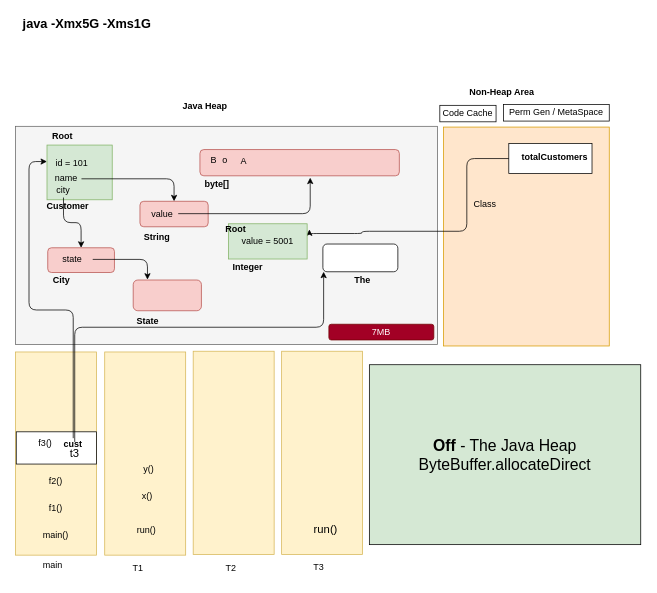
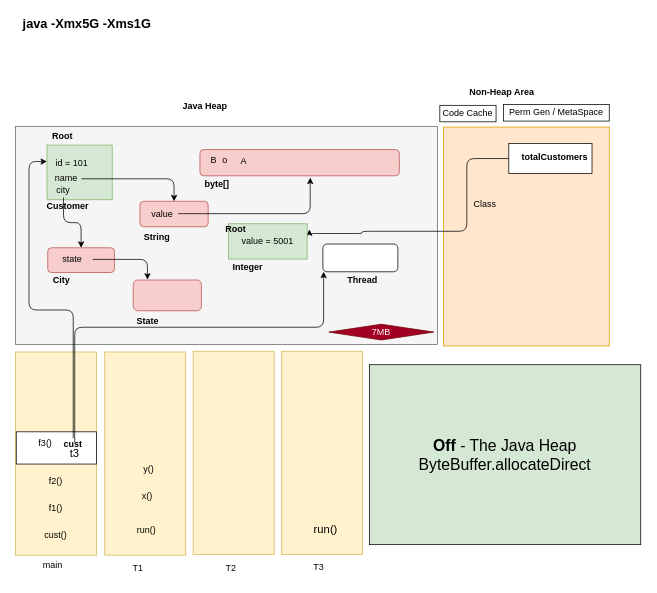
  <mxCell id="0" />
  <mxCell id="1" parent="0" />
  <mxCell id="2" value="" style="rounded=0;whiteSpace=wrap;html=1;fillColor=#fff2cc;strokeColor=#d6b656;" parent="1" vertex="1"><mxGeometry x="20" y="469" width="108" height="271" as="geometry" /></mxCell>
  <mxCell id="3" value="" style="rounded=0;whiteSpace=wrap;html=1;" parent="1" vertex="1"><mxGeometry x="21" y="575.5" width="107" height="43" as="geometry" /></mxCell>
  <mxCell id="4" value="" style="rounded=0;whiteSpace=wrap;html=1;fillColor=#f5f5f5;fontColor=#333333;strokeColor=#666666;" parent="1" vertex="1"><mxGeometry x="20" y="168" width="563" height="291" as="geometry" /></mxCell>
  <mxCell id="5" value="Java Heap" style="text;html=1;strokeColor=none;fillColor=none;align=center;verticalAlign=middle;whiteSpace=wrap;rounded=0;fontStyle=1" parent="1" vertex="1"><mxGeometry x="227" y="126" width="92" height="30" as="geometry" /></mxCell>
  <mxCell id="6" value="Non-Heap Area" style="text;html=1;strokeColor=none;fillColor=none;align=center;verticalAlign=middle;whiteSpace=wrap;rounded=0;fontStyle=1" parent="1" vertex="1"><mxGeometry x="580" y="108" width="178" height="30" as="geometry" /></mxCell>
  <mxCell id="7" value="" style="rounded=0;whiteSpace=wrap;html=1;fillColor=#ffe6cc;strokeColor=#d79b00;" parent="1" vertex="1"><mxGeometry x="591" y="169" width="221" height="292" as="geometry" /></mxCell>
  <mxCell id="8" value="main" style="text;html=1;strokeColor=none;fillColor=none;align=center;verticalAlign=middle;whiteSpace=wrap;rounded=0;" parent="1" vertex="1"><mxGeometry x="40" y="739" width="60" height="30" as="geometry" /></mxCell>
  <mxCell id="9" value="" style="rounded=0;whiteSpace=wrap;html=1;fillColor=#fff2cc;strokeColor=#d6b656;" parent="1" vertex="1"><mxGeometry x="139" y="469" width="108" height="271" as="geometry" /></mxCell>
  <mxCell id="10" value="T1" style="text;html=1;align=center;verticalAlign=middle;resizable=0;points=[];autosize=1;strokeColor=none;fillColor=none;" parent="1" vertex="1"><mxGeometry x="171" y="748" width="24" height="18" as="geometry" /></mxCell>
  <mxCell id="11" value="" style="rounded=0;whiteSpace=wrap;html=1;fillColor=#fff2cc;strokeColor=#d6b656;" parent="1" vertex="1"><mxGeometry x="257" y="468" width="108" height="271" as="geometry" /></mxCell>
  <mxCell id="12" value="T2" style="text;html=1;align=center;verticalAlign=middle;resizable=0;points=[];autosize=1;strokeColor=none;fillColor=none;" parent="1" vertex="1"><mxGeometry x="295" y="748" width="24" height="18" as="geometry" /></mxCell>
- <mxCell id="13" value="main()" style="text;html=1;strokeColor=none;fillColor=none;align=center;verticalAlign=middle;whiteSpace=wrap;rounded=0;" parent="1" vertex="1"><mxGeometry x="44" y="698" width="60" height="30" as="geometry" /></mxCell>
+ <mxCell id="13" value="cust()" style="text;html=1;strokeColor=none;fillColor=none;align=center;verticalAlign=middle;whiteSpace=wrap;rounded=0;" parent="1" vertex="1"><mxGeometry x="44" y="698" width="60" height="30" as="geometry" /></mxCell>
  <mxCell id="14" value="f1()" style="text;html=1;strokeColor=none;fillColor=none;align=center;verticalAlign=middle;whiteSpace=wrap;rounded=0;" parent="1" vertex="1"><mxGeometry x="44" y="663" width="60" height="30" as="geometry" /></mxCell>
  <mxCell id="15" value="f2()" style="text;html=1;strokeColor=none;fillColor=none;align=center;verticalAlign=middle;whiteSpace=wrap;rounded=0;" parent="1" vertex="1"><mxGeometry x="44" y="626" width="60" height="30" as="geometry" /></mxCell>
  <mxCell id="16" value="f3()" style="text;html=1;strokeColor=none;fillColor=none;align=center;verticalAlign=middle;whiteSpace=wrap;rounded=0;" parent="1" vertex="1"><mxGeometry x="30" y="569" width="60" height="43" as="geometry" /></mxCell>
  <mxCell id="17" style="edgeStyle=orthogonalEdgeStyle;rounded=1;orthogonalLoop=1;jettySize=auto;html=1;" parent="1" source="18" target="19" edge="1"><mxGeometry relative="1" as="geometry"><Array as="points"><mxPoint x="97" y="413" /><mxPoint x="38" y="413" /><mxPoint x="38" y="215" /></Array></mxGeometry></mxCell>
  <mxCell id="18" value="cust" style="text;html=1;strokeColor=none;fillColor=none;align=center;verticalAlign=middle;whiteSpace=wrap;rounded=0;fontStyle=1" parent="1" vertex="1"><mxGeometry x="79" y="584" width="36" height="16" as="geometry" /></mxCell>
  <mxCell id="19" value="" style="rounded=0;whiteSpace=wrap;html=1;fillColor=#d5e8d4;strokeColor=#82b366;" parent="1" vertex="1"><mxGeometry x="62" y="193" width="87" height="73" as="geometry" /></mxCell>
  <mxCell id="20" value="Customer" style="text;html=1;strokeColor=none;fillColor=none;align=center;verticalAlign=middle;whiteSpace=wrap;rounded=0;fontStyle=1" parent="1" vertex="1"><mxGeometry x="67" y="267" width="46" height="15" as="geometry" /></mxCell>
  <mxCell id="21" value="id = 101" style="text;html=1;strokeColor=none;fillColor=none;align=center;verticalAlign=middle;whiteSpace=wrap;rounded=0;" parent="1" vertex="1"><mxGeometry x="66" y="207" width="59" height="20" as="geometry" /></mxCell>
  <mxCell id="22" style="edgeStyle=orthogonalEdgeStyle;rounded=1;orthogonalLoop=1;jettySize=auto;html=1;" parent="1" source="23" target="24" edge="1"><mxGeometry relative="1" as="geometry" /></mxCell>
  <mxCell id="23" value="name" style="text;html=1;strokeColor=none;fillColor=none;align=center;verticalAlign=middle;whiteSpace=wrap;rounded=0;" parent="1" vertex="1"><mxGeometry x="68" y="228" width="40" height="20" as="geometry" /></mxCell>
  <mxCell id="24" value="" style="rounded=1;whiteSpace=wrap;html=1;fillColor=#f8cecc;strokeColor=#b85450;" parent="1" vertex="1"><mxGeometry x="186" y="268" width="91" height="34" as="geometry" /></mxCell>
  <mxCell id="25" value="String" style="text;html=1;strokeColor=none;fillColor=none;align=center;verticalAlign=middle;whiteSpace=wrap;rounded=0;fontStyle=1" parent="1" vertex="1"><mxGeometry x="186" y="308" width="46" height="15" as="geometry" /></mxCell>
  <mxCell id="26" style="edgeStyle=orthogonalEdgeStyle;rounded=1;orthogonalLoop=1;jettySize=auto;html=1;entryX=0.553;entryY=1.071;entryDx=0;entryDy=0;entryPerimeter=0;" parent="1" source="27" target="28" edge="1"><mxGeometry relative="1" as="geometry" /></mxCell>
  <mxCell id="27" value="value" style="text;html=1;strokeColor=none;fillColor=none;align=center;verticalAlign=middle;whiteSpace=wrap;rounded=0;" parent="1" vertex="1"><mxGeometry x="195" y="277" width="42" height="15" as="geometry" /></mxCell>
  <mxCell id="28" value="" style="rounded=1;whiteSpace=wrap;html=1;fillColor=#f8cecc;strokeColor=#b85450;" parent="1" vertex="1"><mxGeometry x="266" y="199" width="266" height="35" as="geometry" /></mxCell>
  <mxCell id="29" value="B" style="text;html=1;strokeColor=none;fillColor=none;align=center;verticalAlign=middle;whiteSpace=wrap;rounded=0;" parent="1" vertex="1"><mxGeometry x="273" y="202" width="23" height="23" as="geometry" /></mxCell>
  <mxCell id="30" value="o" style="text;html=1;strokeColor=none;fillColor=none;align=center;verticalAlign=middle;whiteSpace=wrap;rounded=0;" parent="1" vertex="1"><mxGeometry x="288" y="202" width="23" height="23" as="geometry" /></mxCell>
  <mxCell id="31" value="A" style="text;html=1;strokeColor=none;fillColor=none;align=center;verticalAlign=middle;whiteSpace=wrap;rounded=0;" parent="1" vertex="1"><mxGeometry x="313" y="203" width="23" height="23" as="geometry" /></mxCell>
  <mxCell id="32" value="byte[]" style="text;html=1;strokeColor=none;fillColor=none;align=center;verticalAlign=middle;whiteSpace=wrap;rounded=0;fontStyle=1" parent="1" vertex="1"><mxGeometry x="266" y="237" width="46" height="15" as="geometry" /></mxCell>
  <mxCell id="33" value="" style="rounded=0;whiteSpace=wrap;html=1;" parent="1" vertex="1"><mxGeometry x="678" y="191" width="111" height="40" as="geometry" /></mxCell>
  <mxCell id="34" value="Class" style="text;html=1;strokeColor=none;fillColor=none;align=center;verticalAlign=middle;whiteSpace=wrap;rounded=0;" parent="1" vertex="1"><mxGeometry x="620" y="262" width="53" height="20" as="geometry" /></mxCell>
  <mxCell id="35" style="edgeStyle=orthogonalEdgeStyle;rounded=1;orthogonalLoop=1;jettySize=auto;html=1;entryX=1.029;entryY=0.16;entryDx=0;entryDy=0;entryPerimeter=0;" parent="1" source="33" target="37" edge="1"><mxGeometry relative="1" as="geometry"><Array as="points"><mxPoint x="622" y="308" /><mxPoint x="482" y="308" /><mxPoint x="482" y="311" /><mxPoint x="412" y="311" /></Array></mxGeometry></mxCell>
  <mxCell id="36" value="totalCustomers" style="text;html=1;strokeColor=none;fillColor=none;align=center;verticalAlign=middle;whiteSpace=wrap;rounded=0;fontStyle=1" parent="1" vertex="1"><mxGeometry x="696" y="195" width="87" height="29" as="geometry" /></mxCell>
  <mxCell id="37" value="value = 5001" style="rounded=0;whiteSpace=wrap;html=1;fillColor=#d5e8d4;strokeColor=#82b366;" parent="1" vertex="1"><mxGeometry x="304" y="298" width="105" height="47" as="geometry" /></mxCell>
  <mxCell id="38" value="Integer" style="text;html=1;strokeColor=none;fillColor=none;align=center;verticalAlign=middle;whiteSpace=wrap;rounded=0;fontStyle=1" parent="1" vertex="1"><mxGeometry x="300" y="341" width="60" height="30" as="geometry" /></mxCell>
  <mxCell id="39" style="edgeStyle=orthogonalEdgeStyle;rounded=1;orthogonalLoop=1;jettySize=auto;html=1;" parent="1" source="40" target="41" edge="1"><mxGeometry relative="1" as="geometry" /></mxCell>
  <mxCell id="40" value="city" style="text;html=1;strokeColor=none;fillColor=none;align=center;verticalAlign=middle;whiteSpace=wrap;rounded=0;" parent="1" vertex="1"><mxGeometry x="64" y="243" width="40" height="20" as="geometry" /></mxCell>
  <mxCell id="41" value="" style="rounded=1;whiteSpace=wrap;html=1;fillColor=#f8cecc;strokeColor=#b85450;" parent="1" vertex="1"><mxGeometry x="63" y="330" width="89" height="33" as="geometry" /></mxCell>
  <mxCell id="42" value="State" style="text;html=1;strokeColor=none;fillColor=none;align=center;verticalAlign=middle;whiteSpace=wrap;rounded=0;fontStyle=1" parent="1" vertex="1"><mxGeometry x="179" y="419" width="35" height="17" as="geometry" /></mxCell>
  <mxCell id="43" style="edgeStyle=orthogonalEdgeStyle;rounded=1;orthogonalLoop=1;jettySize=auto;html=1;entryX=0.209;entryY=-0.012;entryDx=0;entryDy=0;entryPerimeter=0;" parent="1" source="44" target="45" edge="1"><mxGeometry relative="1" as="geometry" /></mxCell>
  <mxCell id="44" value="state" style="text;html=1;strokeColor=none;fillColor=none;align=center;verticalAlign=middle;whiteSpace=wrap;rounded=0;" parent="1" vertex="1"><mxGeometry x="69" y="337" width="54" height="17" as="geometry" /></mxCell>
  <mxCell id="45" value="" style="rounded=1;whiteSpace=wrap;html=1;fillColor=#f8cecc;strokeColor=#b85450;" parent="1" vertex="1"><mxGeometry x="177" y="373" width="91" height="41" as="geometry" /></mxCell>
  <mxCell id="46" value="City" style="text;html=1;strokeColor=none;fillColor=none;align=center;verticalAlign=middle;whiteSpace=wrap;rounded=0;fontStyle=1" parent="1" vertex="1"><mxGeometry x="64" y="364" width="35" height="17" as="geometry" /></mxCell>
- <mxCell id="47" value="7MB" style="rounded=1;whiteSpace=wrap;html=1;fillColor=#a20025;fontColor=#ffffff;strokeColor=#6F0000;" parent="1" vertex="1"><mxGeometry x="438" y="432" width="140" height="21" as="geometry" /></mxCell>
+ <mxCell id="47" value="7MB" style="rhombus;whiteSpace=wrap;html=1;fillColor=#a20025;fontColor=#ffffff;strokeColor=#6F0000;" parent="1" vertex="1"><mxGeometry x="438" y="432" width="140" height="21" as="geometry" /></mxCell>
  <mxCell id="48" value="run()" style="text;html=1;strokeColor=none;fillColor=none;align=center;verticalAlign=middle;whiteSpace=wrap;rounded=0;" parent="1" vertex="1"><mxGeometry x="165" y="692" width="60" height="30" as="geometry" /></mxCell>
  <mxCell id="49" value="x()" style="text;html=1;strokeColor=none;fillColor=none;align=center;verticalAlign=middle;whiteSpace=wrap;rounded=0;" parent="1" vertex="1"><mxGeometry x="166" y="646" width="60" height="30" as="geometry" /></mxCell>
  <mxCell id="50" value="y()" style="text;html=1;strokeColor=none;fillColor=none;align=center;verticalAlign=middle;whiteSpace=wrap;rounded=0;" parent="1" vertex="1"><mxGeometry x="168" y="611" width="60" height="30" as="geometry" /></mxCell>
  <mxCell id="51" value="Root" style="text;html=1;strokeColor=none;fillColor=none;align=center;verticalAlign=middle;whiteSpace=wrap;rounded=0;fontStyle=1" parent="1" vertex="1"><mxGeometry x="289" y="293" width="50" height="24" as="geometry" /></mxCell>
  <mxCell id="52" value="Root" style="text;html=1;strokeColor=none;fillColor=none;align=center;verticalAlign=middle;whiteSpace=wrap;rounded=0;fontStyle=1" parent="1" vertex="1"><mxGeometry x="58" y="170" width="50" height="24" as="geometry" /></mxCell>
  <mxCell id="53" value="java -Xmx5G -Xms1G" style="text;html=1;align=center;verticalAlign=middle;resizable=0;points=[];autosize=1;strokeColor=none;fillColor=none;fontStyle=1;fontSize=17;" parent="1" vertex="1"><mxGeometry x="24" y="20" width="181" height="24" as="geometry" /></mxCell>
  <mxCell id="54" value="&lt;b&gt;Off&lt;/b&gt; - The Java Heap&lt;br&gt;ByteBuffer.allocateDirect" style="rounded=0;whiteSpace=wrap;html=1;fontSize=21;fillColor=#d5e8d4;" parent="1" vertex="1"><mxGeometry x="492" y="486" width="362" height="240" as="geometry" /></mxCell>
  <mxCell id="55" value="Code Cache" style="rounded=0;whiteSpace=wrap;html=1;" parent="1" vertex="1"><mxGeometry x="586" y="140" width="75" height="22" as="geometry" /></mxCell>
  <mxCell id="56" value="Perm Gen / MetaSpace" style="rounded=0;whiteSpace=wrap;html=1;" parent="1" vertex="1"><mxGeometry x="671" y="139" width="141" height="22" as="geometry" /></mxCell>
  <mxCell id="57" value="" style="rounded=1;whiteSpace=wrap;html=1;fontSize=15;" parent="1" vertex="1"><mxGeometry x="430" y="325" width="100" height="37" as="geometry" /></mxCell>
  <mxCell id="58" style="edgeStyle=orthogonalEdgeStyle;rounded=1;orthogonalLoop=1;jettySize=auto;html=1;fontSize=15;" parent="1" source="59" target="57" edge="1"><mxGeometry relative="1" as="geometry"><Array as="points"><mxPoint x="99" y="436" /><mxPoint x="431" y="436" /></Array></mxGeometry></mxCell>
  <mxCell id="59" value="t3" style="text;html=1;strokeColor=none;fillColor=none;align=center;verticalAlign=middle;whiteSpace=wrap;rounded=0;fontSize=15;" parent="1" vertex="1"><mxGeometry x="69" y="589" width="60" height="30" as="geometry" /></mxCell>
- <mxCell id="60" value="The" style="text;html=1;strokeColor=none;fillColor=none;align=center;verticalAlign=middle;whiteSpace=wrap;rounded=0;fontStyle=1" parent="1" vertex="1"><mxGeometry x="453" y="358" width="60" height="30" as="geometry" /></mxCell>
+ <mxCell id="60" value="Thread" style="text;html=1;strokeColor=none;fillColor=none;align=center;verticalAlign=middle;whiteSpace=wrap;rounded=0;fontStyle=1" parent="1" vertex="1"><mxGeometry x="453" y="358" width="60" height="30" as="geometry" /></mxCell>
  <mxCell id="61" value="" style="rounded=0;whiteSpace=wrap;html=1;fillColor=#fff2cc;strokeColor=#d6b656;" parent="1" vertex="1"><mxGeometry x="375" y="468" width="108" height="271" as="geometry" /></mxCell>
  <mxCell id="62" value="T3" style="text;html=1;align=center;verticalAlign=middle;resizable=0;points=[];autosize=1;strokeColor=none;fillColor=none;" parent="1" vertex="1"><mxGeometry x="412" y="747" width="24" height="18" as="geometry" /></mxCell>
  <mxCell id="63" value="run()" style="text;html=1;strokeColor=none;fillColor=none;align=center;verticalAlign=middle;whiteSpace=wrap;rounded=0;fontSize=15;" parent="1" vertex="1"><mxGeometry x="404" y="690" width="60" height="30" as="geometry" /></mxCell>
